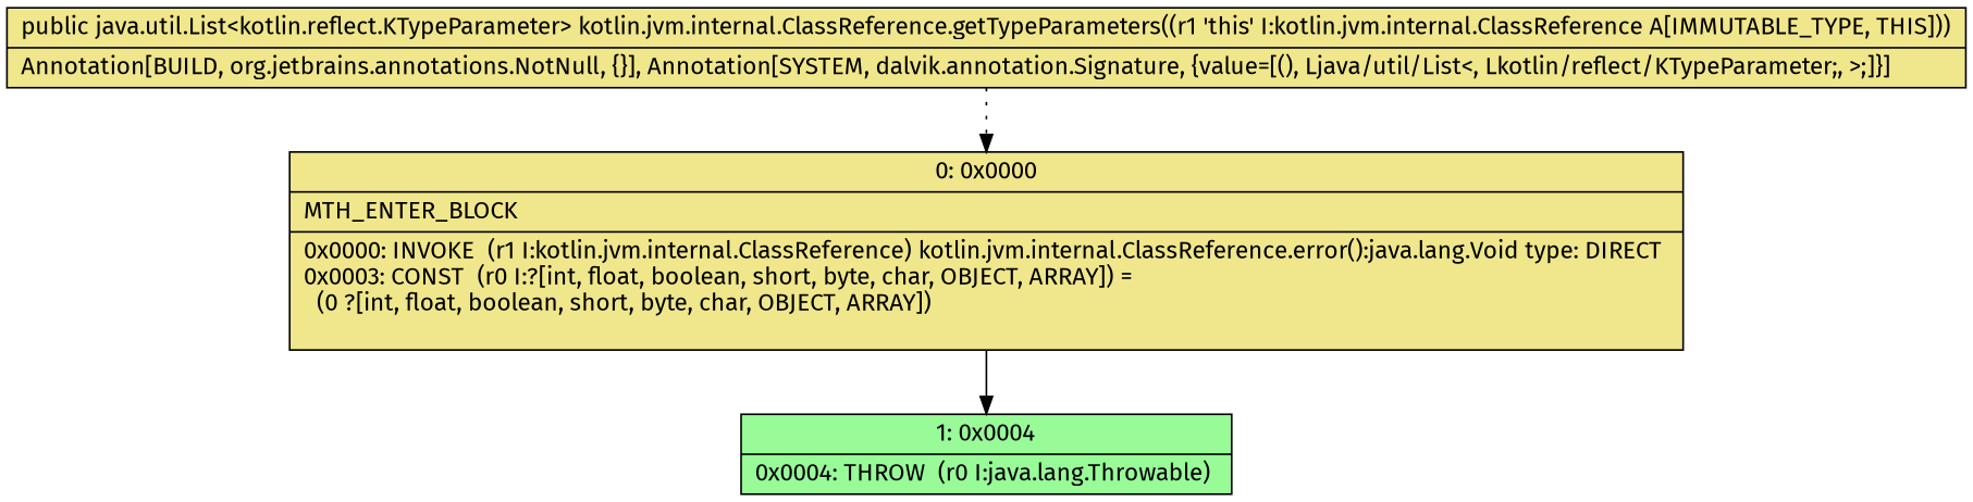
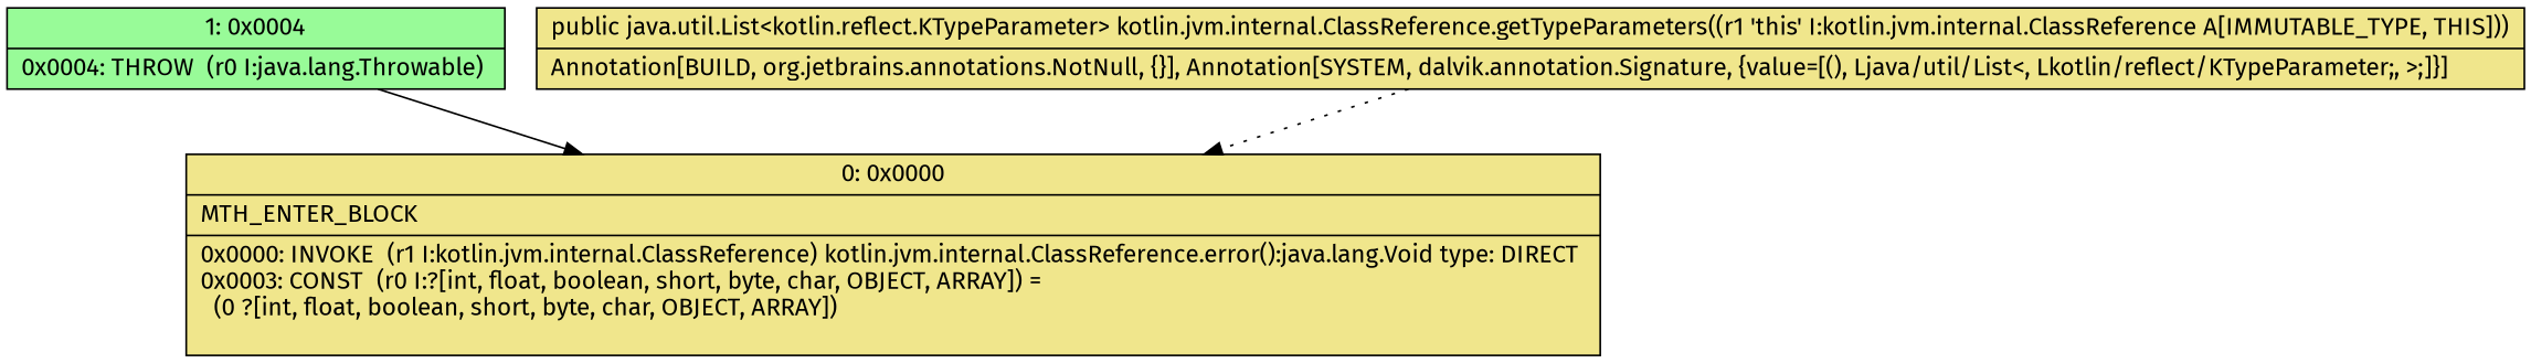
  digraph {
    fontname="Fira Sans"
    node [shape=record style=filled fillcolor=khaki fontname="Fira Sans"]
    edge [fontname="Fira Sans"]
    n1 [label="{0\:\ 0x0000|MTH_ENTER_BLOCK\l|0x0000: INVOKE  (r1 I:kotlin.jvm.internal.ClassReference) kotlin.jvm.internal.ClassReference.error():java.lang.Void type: DIRECT \l0x0003: CONST  (r0 I:?[int, float, boolean, short, byte, char, OBJECT, ARRAY]) = \l  (0 ?[int, float, boolean, short, byte, char, OBJECT, ARRAY])\l \l}"]
    n2 [label="{1\:\ 0x0004|0x0004: THROW  (r0 I:java.lang.Throwable) \l}" fillcolor=palegreen]
    n3 [label="{public java.util.List\<kotlin.reflect.KTypeParameter\> kotlin.jvm.internal.ClassReference.getTypeParameters((r1 'this' I:kotlin.jvm.internal.ClassReference A[IMMUTABLE_TYPE, THIS]))  | Annotation[BUILD, org.jetbrains.annotations.NotNull, \{\}], Annotation[SYSTEM, dalvik.annotation.Signature, \{value=[(), Ljava\/util\/List\<, Lkotlin\/reflect\/KTypeParameter;, \>;]\}]\l}"]
-   n1 -> n2 [style=solid]
+   n2 -> n1 [style=solid]
    n3 -> n1 [style=dotted]
  }
